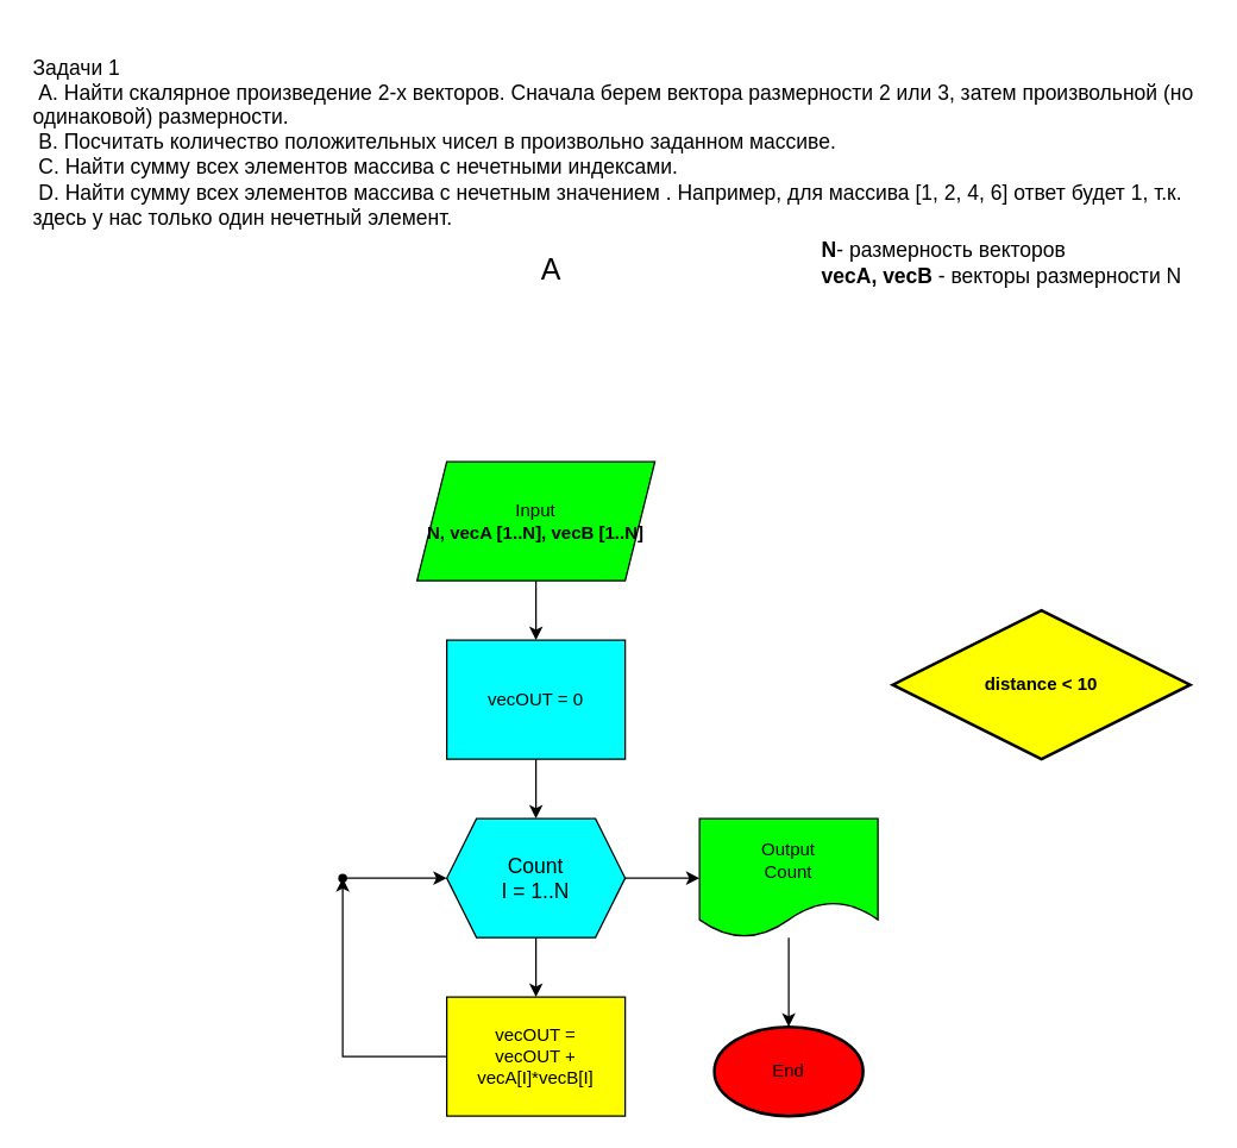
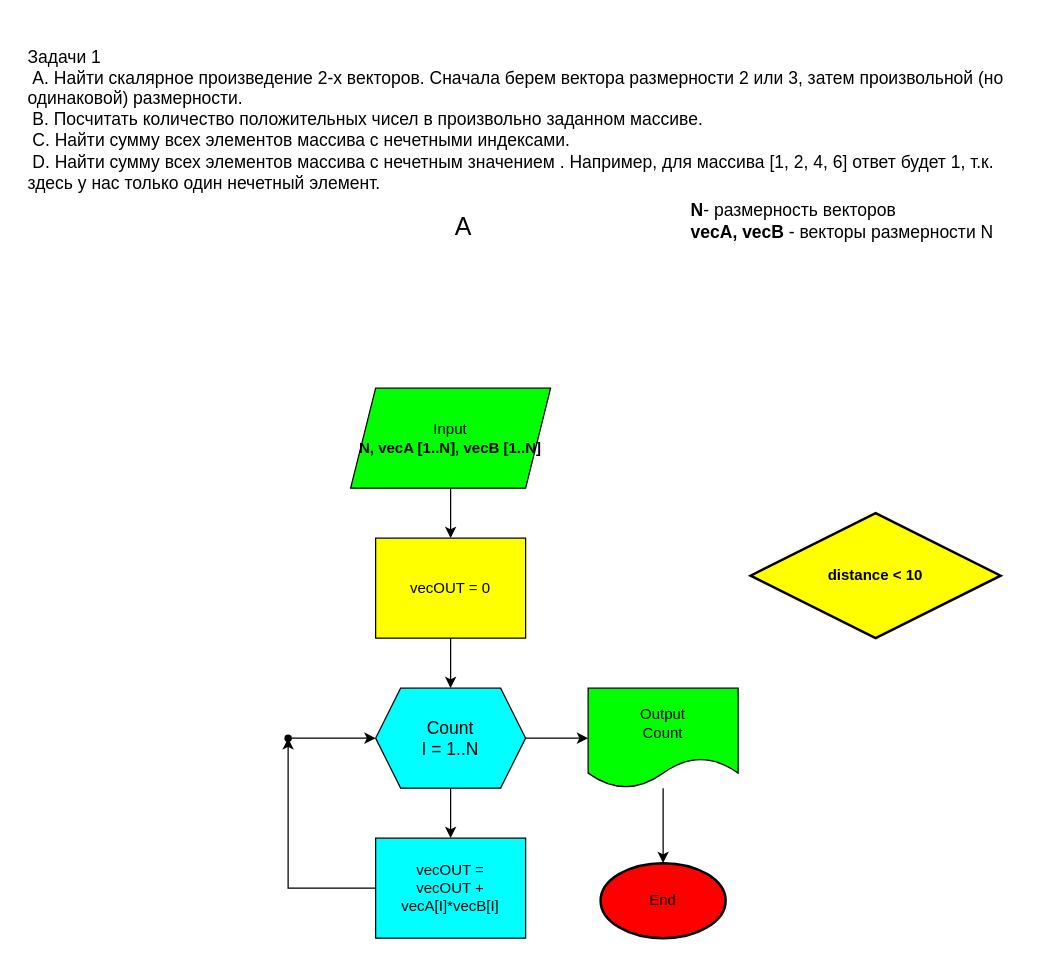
  <mxCell id="0" />
  <mxCell id="1" parent="0" />
  <mxCell id="2" value="" style="edgeStyle=orthogonalEdgeStyle;rounded=0;orthogonalLoop=1;jettySize=auto;html=1;fontFamily=Helvetica;fontSize=14;" edge="1" parent="1" source="3" target="15"><mxGeometry relative="1" as="geometry" /></mxCell>
- <mxCell id="3" value="&lt;div&gt;vecOUT = 0&lt;br&gt;&lt;/div&gt;" style="rounded=0;whiteSpace=wrap;html=1;fillColor=#00FFFF;" parent="1" vertex="1"><mxGeometry x="300" y="430" width="120" height="80" as="geometry" /></mxCell>
+ <mxCell id="3" value="&lt;div&gt;vecOUT = 0&lt;br&gt;&lt;/div&gt;" style="rounded=0;whiteSpace=wrap;html=1;fillColor=#ffff00;" parent="1" vertex="1"><mxGeometry x="300" y="430" width="120" height="80" as="geometry" /></mxCell>
  <mxCell id="4" value="End" style="strokeWidth=2;html=1;shape=mxgraph.flowchart.start_1;whiteSpace=wrap;fillColor=#FF0000;" parent="1" vertex="1"><mxGeometry x="480" y="690" width="100" height="60" as="geometry" /></mxCell>
  <mxCell id="5" value="&lt;div style=&quot;font-size: 14px;&quot; align=&quot;justify&quot;&gt;&lt;b&gt;N&lt;/b&gt;- размерность векторов&lt;br style=&quot;font-size: 14px;&quot;&gt;&lt;b&gt;vecA, vecB &lt;/b&gt;- векторы размерности N&lt;br style=&quot;font-size: 14px;&quot;&gt;&lt;br&gt;&lt;/div&gt;" style="text;html=1;strokeColor=none;fillColor=none;align=center;verticalAlign=middle;whiteSpace=wrap;rounded=0;fontFamily=Helvetica;fontSize=14;" parent="1" vertex="1"><mxGeometry x="540" y="160" width="267" height="50" as="geometry" /></mxCell>
  <mxCell id="6" value="" style="edgeStyle=orthogonalEdgeStyle;rounded=0;orthogonalLoop=1;jettySize=auto;html=1;fontFamily=Helvetica;fontSize=14;" edge="1" parent="1" source="7" target="3"><mxGeometry relative="1" as="geometry" /></mxCell>
  <mxCell id="7" value="&lt;div&gt;Input&lt;/div&gt;&lt;div&gt;&lt;b&gt;N, vecA [1..N], vecB [1..N]&lt;/b&gt;&lt;b&gt;&lt;br&gt;&lt;/b&gt;&lt;/div&gt;" style="shape=parallelogram;perimeter=parallelogramPerimeter;whiteSpace=wrap;html=1;fixedSize=1;fillColor=#00FF00;" parent="1" vertex="1"><mxGeometry x="280" y="310" width="160" height="80" as="geometry" /></mxCell>
  <mxCell id="8" value="&lt;b&gt;distance &amp;lt; 10&lt;/b&gt;" style="strokeWidth=2;html=1;shape=mxgraph.flowchart.decision;whiteSpace=wrap;labelBackgroundColor=none;fontColor=default;fillColor=#FFFF00;" parent="1" vertex="1"><mxGeometry x="600" y="410" width="200" height="100" as="geometry" /></mxCell>
  <mxCell id="9" value="" style="edgeStyle=orthogonalEdgeStyle;rounded=0;orthogonalLoop=1;jettySize=auto;html=1;fontFamily=Helvetica;fontSize=14;" edge="1" parent="1" source="10" target="4"><mxGeometry relative="1" as="geometry" /></mxCell>
  <mxCell id="10" value="&lt;div&gt;Output&lt;/div&gt;&lt;div&gt;Count&lt;br&gt;&lt;/div&gt;" style="shape=document;whiteSpace=wrap;html=1;boundedLbl=1;fillColor=#00FF00;" parent="1" vertex="1"><mxGeometry x="470" y="550" width="120" height="80" as="geometry" /></mxCell>
  <mxCell id="11" value="&lt;font face=&quot;Helvetica&quot;&gt;Задачи 1&lt;br&gt;&lt;span style=&quot;white-space: pre;&quot;&gt; &lt;/span&gt;A. Найти скалярное произведение 2-х векторов. Сначала берем вектора размерности 2 или 3, затем произвольной (но одинаковой) размерности.&lt;br&gt;&lt;span style=&quot;white-space: pre;&quot;&gt; &lt;/span&gt;B. Посчитать количество положительных чисел в произвольно заданном массиве.&lt;br&gt;&lt;span style=&quot;white-space: pre;&quot;&gt; &lt;/span&gt;C. Найти сумму всех элементов массива с нечетными индексами.&lt;br&gt;&lt;span style=&quot;white-space: pre;&quot;&gt; &lt;/span&gt;D. Найти сумму всех элементов массива с нечетным значением . Например, для массива [1, 2, 4, 6] ответ будет 1, т.к. здесь у нас только один нечетный элемент.&lt;/font&gt;" style="text;html=1;strokeColor=none;fillColor=none;align=left;verticalAlign=middle;whiteSpace=wrap;rounded=0;fontSize=14;" vertex="1" parent="1"><mxGeometry x="20" y="20" width="790" height="150" as="geometry" /></mxCell>
  <mxCell id="12" value="" style="shape=image;verticalLabelPosition=bottom;labelBackgroundColor=default;verticalAlign=top;aspect=fixed;imageAspect=0;image=https://cf3.ppt-online.org/files3/slide/h/h4YnWBOAXGS1Z7acL6PIfHM0s3dEpgQ9rj5uJK/slide-0.jpg;" vertex="1" parent="1"><mxGeometry x="620" y="210" width="190" height="142.13" as="geometry" /></mxCell>
  <mxCell id="13" value="" style="edgeStyle=orthogonalEdgeStyle;rounded=0;orthogonalLoop=1;jettySize=auto;html=1;fontFamily=Helvetica;fontSize=14;" edge="1" parent="1" source="15" target="17"><mxGeometry relative="1" as="geometry" /></mxCell>
  <mxCell id="14" value="" style="edgeStyle=orthogonalEdgeStyle;rounded=0;orthogonalLoop=1;jettySize=auto;html=1;fontFamily=Helvetica;fontSize=14;" edge="1" parent="1" source="15" target="10"><mxGeometry relative="1" as="geometry" /></mxCell>
  <mxCell id="15" value="&lt;div&gt;Count&lt;/div&gt;&lt;div&gt;I = 1..N&lt;br&gt;&lt;/div&gt;" style="shape=hexagon;perimeter=hexagonPerimeter2;whiteSpace=wrap;html=1;fixedSize=1;fontFamily=Helvetica;fontSize=14;fillColor=#00FFFF;" vertex="1" parent="1"><mxGeometry x="300" y="550" width="120" height="80" as="geometry" /></mxCell>
  <mxCell id="16" value="" style="edgeStyle=orthogonalEdgeStyle;rounded=0;orthogonalLoop=1;jettySize=auto;html=1;fontFamily=Helvetica;fontSize=14;" edge="1" parent="1" source="17" target="19"><mxGeometry relative="1" as="geometry" /></mxCell>
- <mxCell id="17" value="&lt;div&gt;vecOUT = &lt;br&gt;&lt;/div&gt;vecOUT + vecA[I]*vecB[I]" style="rounded=0;whiteSpace=wrap;html=1;fillColor=#ffff00;" vertex="1" parent="1"><mxGeometry x="300" y="670" width="120" height="80" as="geometry" /></mxCell>
+ <mxCell id="17" value="&lt;div&gt;vecOUT = &lt;br&gt;&lt;/div&gt;vecOUT + vecA[I]*vecB[I]" style="rounded=0;whiteSpace=wrap;html=1;fillColor=#00FFFF;" vertex="1" parent="1"><mxGeometry x="300" y="670" width="120" height="80" as="geometry" /></mxCell>
  <mxCell id="18" value="" style="edgeStyle=orthogonalEdgeStyle;rounded=0;orthogonalLoop=1;jettySize=auto;html=1;fontFamily=Helvetica;fontSize=14;" edge="1" parent="1" source="19" target="15"><mxGeometry relative="1" as="geometry" /></mxCell>
  <mxCell id="19" value="" style="shape=waypoint;sketch=0;size=6;pointerEvents=1;points=[];fillColor=#00FFFF;resizable=0;rotatable=0;perimeter=centerPerimeter;snapToPoint=1;rounded=0;" vertex="1" parent="1"><mxGeometry x="210" y="570" width="40" height="40" as="geometry" /></mxCell>
  <mxCell id="20" value="&lt;font style=&quot;font-size: 20px;&quot;&gt;A&lt;/font&gt;" style="text;html=1;align=center;verticalAlign=middle;resizable=0;points=[];autosize=1;strokeColor=none;fillColor=none;fontSize=14;fontFamily=Helvetica;" vertex="1" parent="1"><mxGeometry x="350" y="160" width="40" height="40" as="geometry" /></mxCell>
